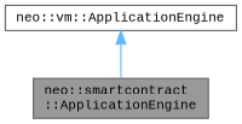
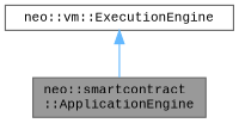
  digraph {
    fontname="Liberation Mono"
    node [color=gray40 fontname="Liberation Mono" fontsize=10 shape=box style=filled]
    n1 [fillcolor=grey60 fontcolor=black height=0.2 label="neo::smartcontract\l::ApplicationEngine" width=0.4]
-   n2 [fillcolor=white height=0.2 label="neo::vm::ApplicationEngine" width=0.4]
+   n2 [fillcolor=white height=0.2 label="neo::vm::ExecutionEngine" width=0.4]
    n2 -> n1 [color=steelblue1 dir=back fontname="Liberation Mono" fontsize=10 labelfontname=Helvetica labelfontsize=10 style=solid]
  }
